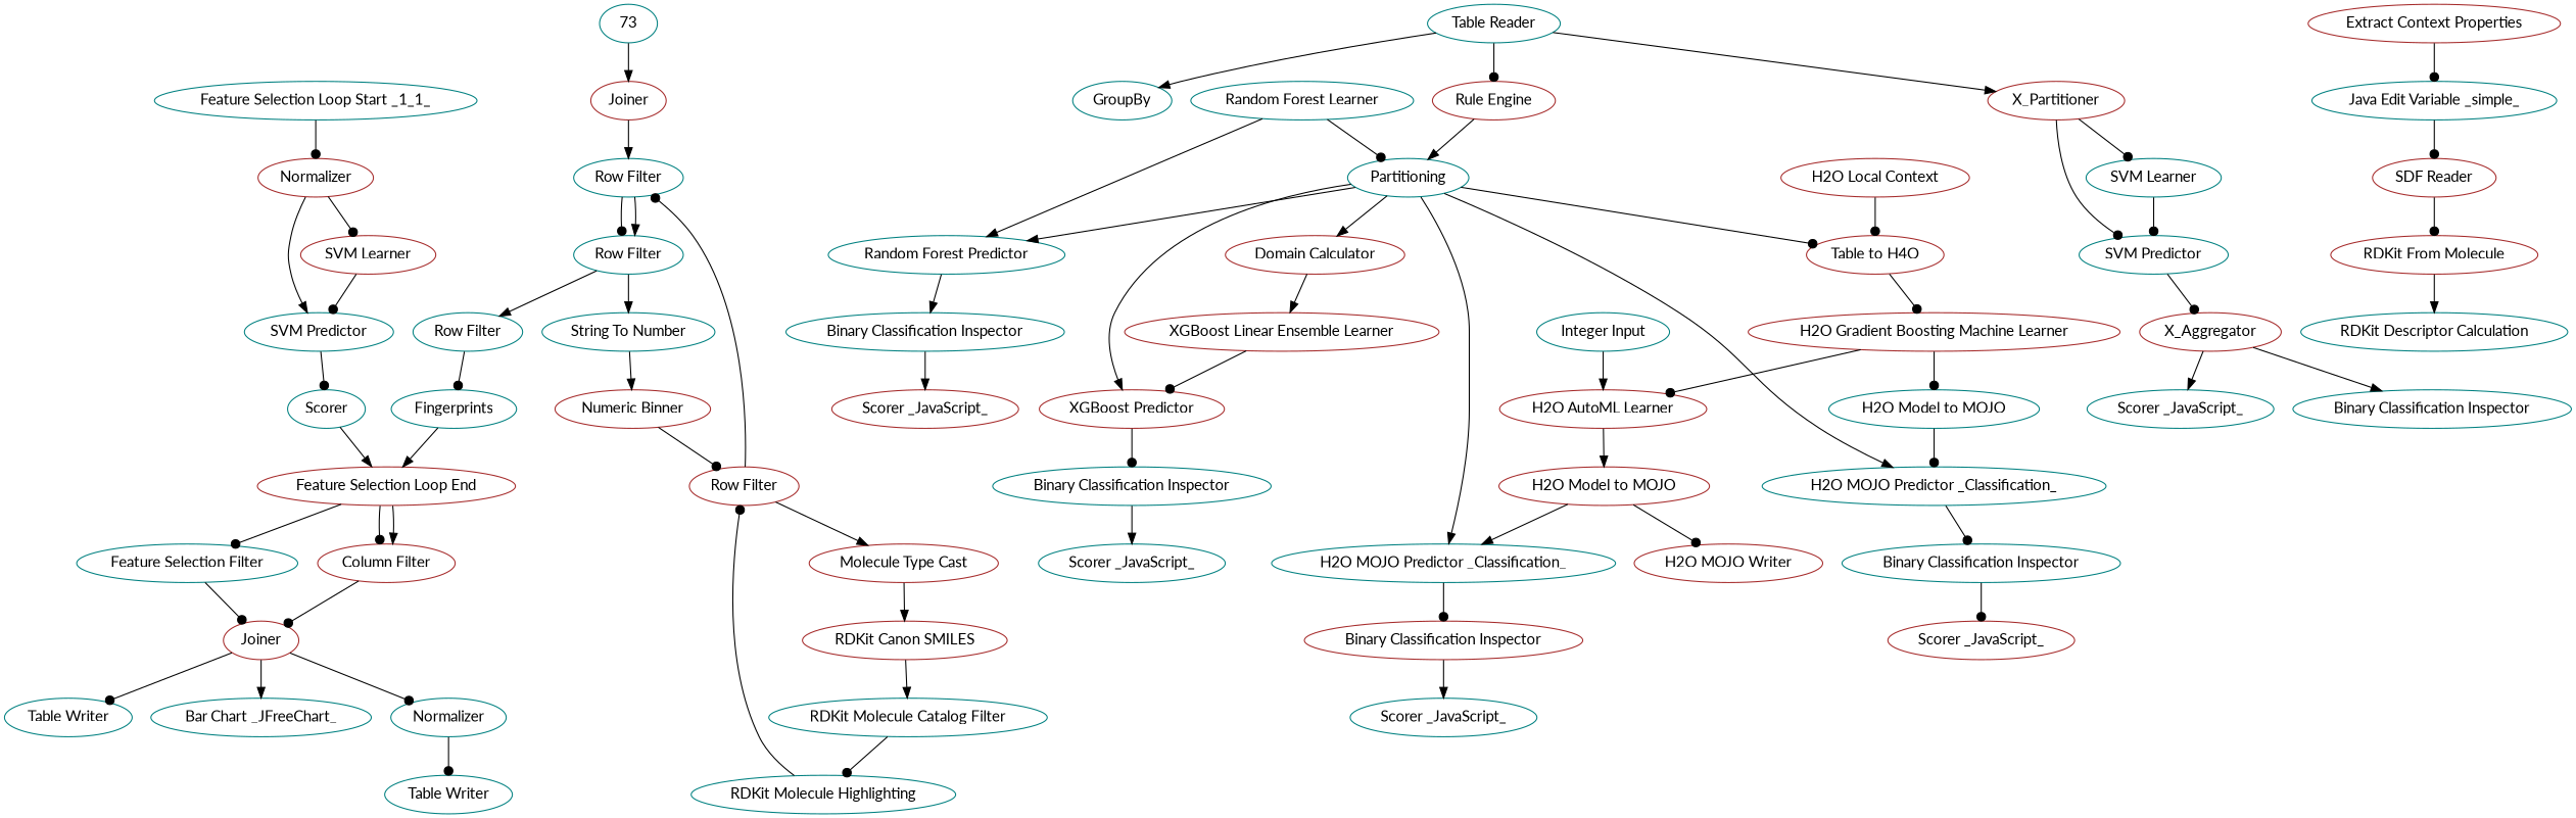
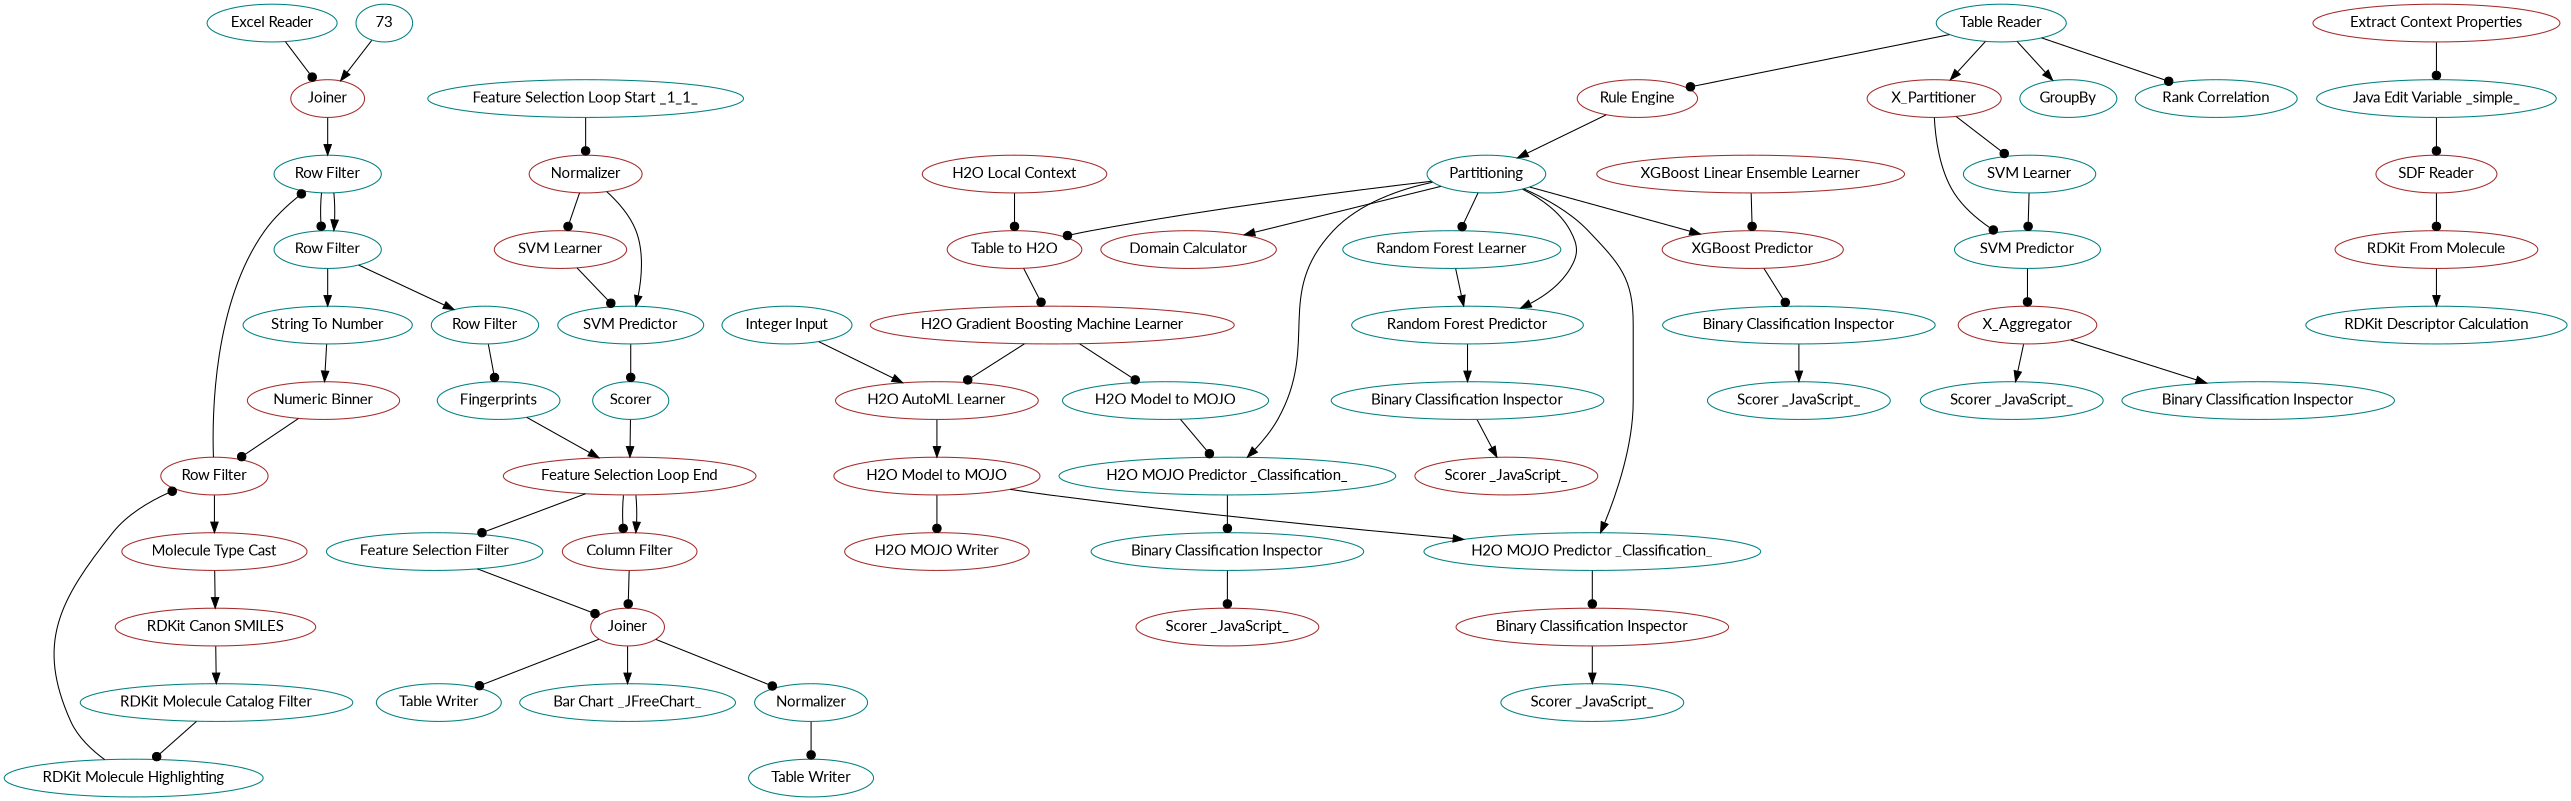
  digraph {
    fontname=Lato
    rankdir=TB
    node [color=teal fontname=Lato]
    edge [arrowhead=dot fontname=Lato]
+   n1 [label="Excel Reader"]
    n2 [color=brown label=Joiner]
    n3 [label="Row Filter"]
    n4 [label="Integer Input"]
    n5 [color=brown label="H2O AutoML Learner"]
    n6 [color=brown label="H2O Model to MOJO"]
    n7 [color=brown label="RDKit From Molecule"]
    n8 [label="RDKit Descriptor Calculation"]
    n9 [color=brown label="SDF Reader"]
    n10 [color=brown label="Extract Context Properties"]
    n11 [label="Java Edit Variable _simple_"]
    n12 [label="Bar Chart _JFreeChart_"]
    n13 [label=Normalizer]
    n14 [label="Table Writer"]
    n15 [color=brown label=X_Partitioner]
    n16 [label="SVM Learner"]
    n17 [label="SVM Predictor"]
    n18 [color=brown label=X_Aggregator]
    n19 [label="Scorer _JavaScript_"]
    n20 [label="Binary Classification Inspector"]
    n21 [label=GroupBy]
    n22 [color=brown label="XGBoost Predictor"]
    n23 [label="Binary Classification Inspector"]
    n24 [label="Scorer _JavaScript_"]
    n25 [label=Partitioning]
    n26 [label="Random Forest Learner"]
    n27 [label="Random Forest Predictor"]
    n28 [label="H2O MOJO Predictor _Classification_"]
-   n29 [color=brown label="Table to H4O"]
+   n29 [color=brown label="Table to H2O"]
    n30 [label="H2O MOJO Predictor _Classification_"]
    n31 [color=brown label="Domain Calculator"]
    n32 [label="Binary Classification Inspector"]
    n33 [color=brown label="Binary Classification Inspector"]
    n34 [color=brown label="H2O Gradient Boosting Machine Learner"]
    n35 [label="Binary Classification Inspector"]
    n36 [color=brown label="XGBoost Linear Ensemble Learner"]
    n37 [color=brown label="Rule Engine"]
+   n38 [label="Rank Correlation"]
    n39 [color=brown label="Scorer _JavaScript_"]
    n40 [label="Scorer _JavaScript_"]
    n41 [color=brown label="H2O MOJO Writer"]
    n42 [color=brown label="H2O Local Context"]
    n43 [label="H2O Model to MOJO"]
    n44 [label=Fingerprints]
    n45 [color=brown label="Feature Selection Loop End"]
    n46 [label="Feature Selection Filter"]
    n47 [color=brown label="Column Filter"]
    n48 [color=brown label="Row Filter"]
    n49 [color=brown label="Molecule Type Cast"]
    n50 [label="Row Filter"]
    n51 [color=brown label="RDKit Canon SMILES"]
    n52 [label="String To Number"]
    n53 [label="Row Filter"]
    n54 [color=brown label="Numeric Binner"]
    n55 [label="RDKit Molecule Catalog Filter"]
    n56 [label="RDKit Molecule Highlighting"]
    n57 [color=brown label=Joiner]
    n58 [label="Feature Selection Loop Start _1_1_"]
    n59 [color=brown label=Normalizer]
    n60 [color=brown label="SVM Learner"]
    n61 [label="SVM Predictor"]
    n62 [label=Scorer]
    n63 [label="Table Writer"]
    n64 [label="Table Reader"]
    n65 [color=brown label="Scorer _JavaScript_"]
    73
+   n1 -> n2
    n2 -> n3 [arrowhead=normal]
    n3 -> n50
    n3 -> n50 [arrowhead=normal]
    n4 -> n5 [arrowhead=normal]
    n5 -> n6 [arrowhead=normal]
    n6 -> n28 [arrowhead=normal]
    n6 -> n41
    n7 -> n8 [arrowhead=normal]
    n9 -> n7
    n10 -> n11
    n11 -> n9
    n13 -> n14
    n15 -> n16
    n15 -> n17
    n16 -> n17
    n17 -> n18
    n18 -> n19 [arrowhead=normal]
    n18 -> n20 [arrowhead=normal]
    n22 -> n23
    n23 -> n24 [arrowhead=normal]
    n25 -> n22 [arrowhead=normal]
-   n26 -> n25
+   n25 -> n26
    n25 -> n27 [arrowhead=normal]
    n25 -> n28 [arrowhead=normal]
    n25 -> n29
    n25 -> n30 [arrowhead=normal]
    n25 -> n31 [arrowhead=normal]
    n26 -> n27 [arrowhead=normal]
    n27 -> n32 [arrowhead=normal]
    n28 -> n33
    n29 -> n34
    n30 -> n35
-   n31 -> n36 [arrowhead=normal]
    n32 -> n39 [arrowhead=normal]
    n33 -> n40 [arrowhead=normal]
    n34 -> n5
    n34 -> n43
    n35 -> n65
    n36 -> n22
    n37 -> n25 [arrowhead=normal]
    n42 -> n29
    n43 -> n30
    n44 -> n45 [arrowhead=normal]
    n45 -> n46
    n45 -> n47
    n45 -> n47 [arrowhead=normal]
    n46 -> n57
    n47 -> n57
    n48 -> n3
    n48 -> n49 [arrowhead=normal]
    n49 -> n51 [arrowhead=normal]
    n50 -> n52 [arrowhead=normal]
    n50 -> n53 [arrowhead=normal]
    n51 -> n55 [arrowhead=normal]
    n52 -> n54 [arrowhead=normal]
    n53 -> n44
    n54 -> n48
    n55 -> n56
    n56 -> n48
    n57 -> n12 [arrowhead=normal]
    n57 -> n13
    n57 -> n63
    n58 -> n59
    n59 -> n60
    n59 -> n61 [arrowhead=normal]
    n60 -> n61
    n61 -> n62
    n62 -> n45 [arrowhead=normal]
    n64 -> n15 [arrowhead=normal]
    n64 -> n21 [arrowhead=normal]
    n64 -> n37
+   n64 -> n38
    73 -> n2 [arrowhead=normal]
  }
